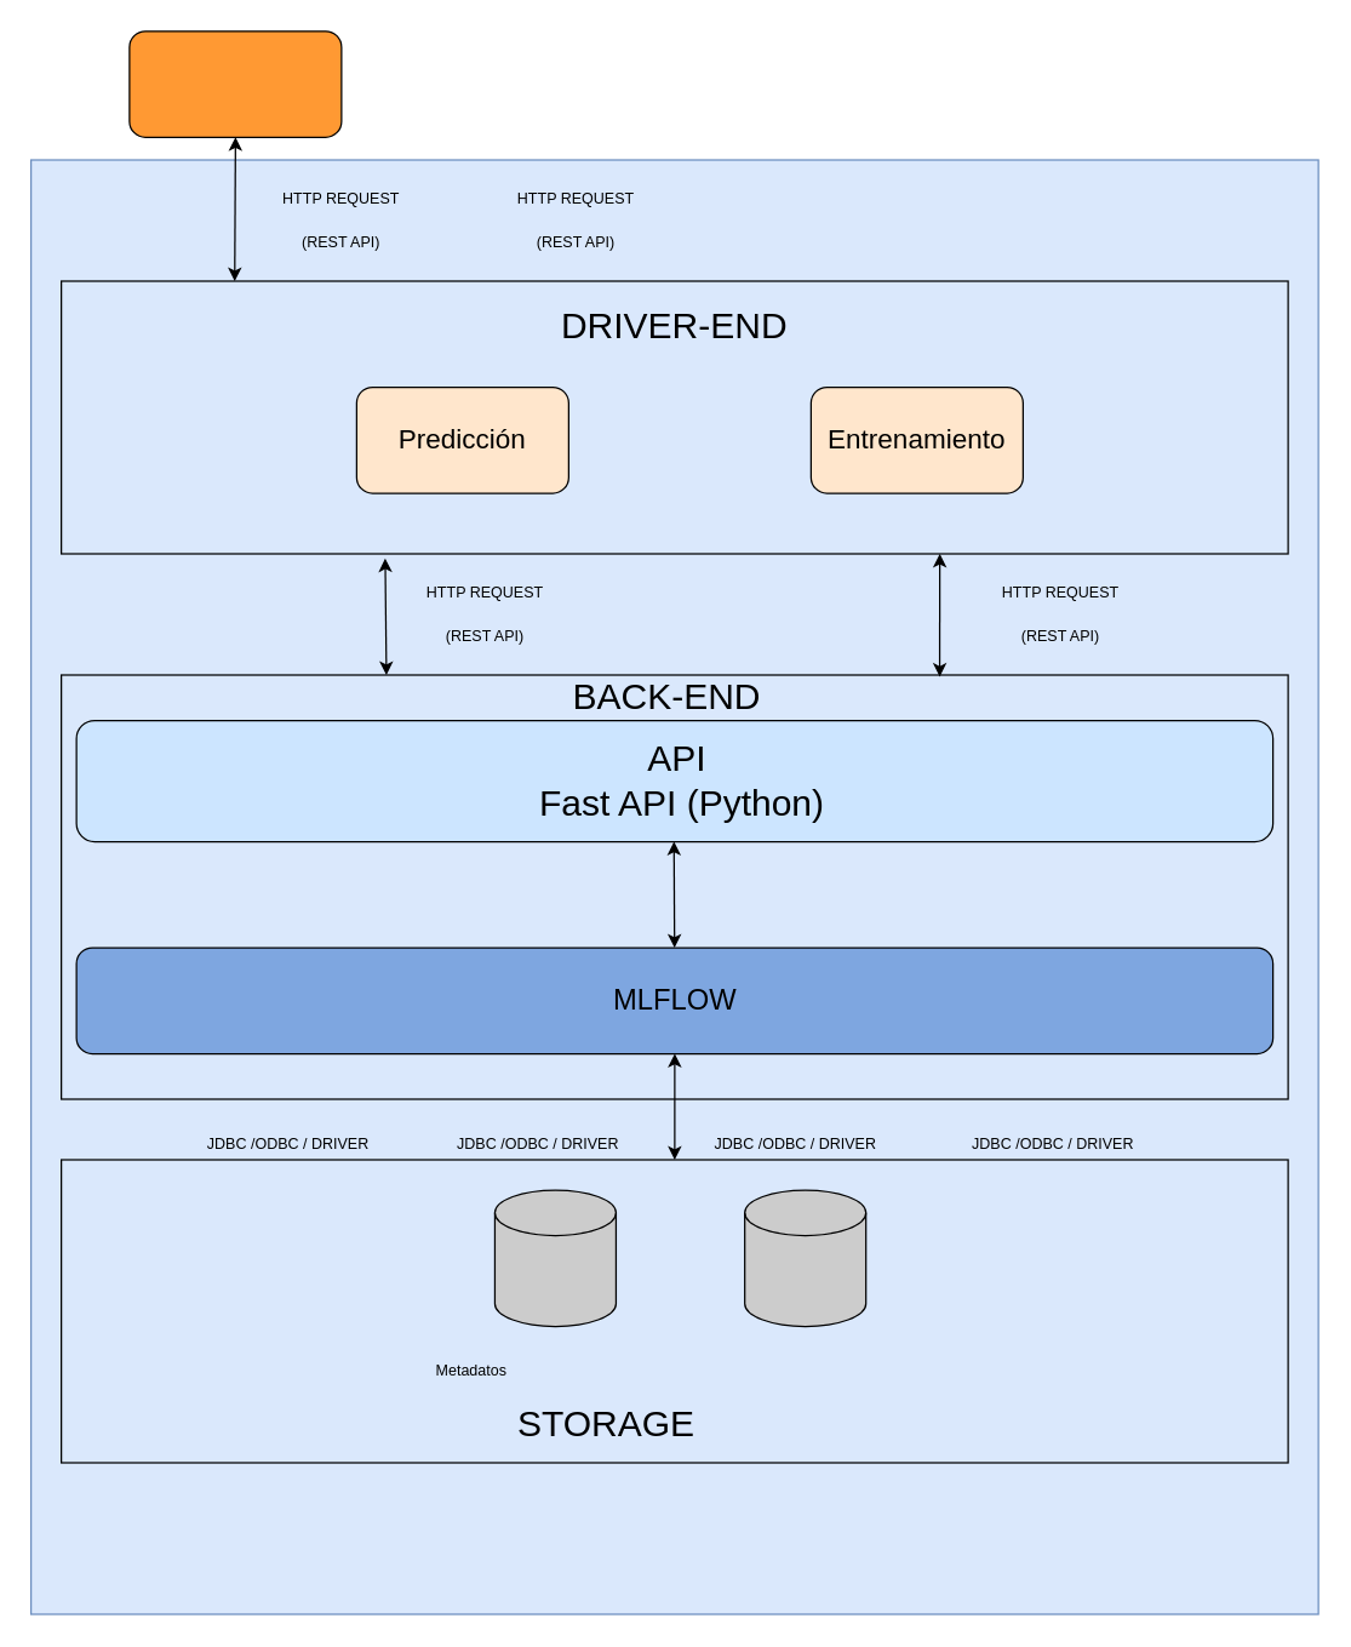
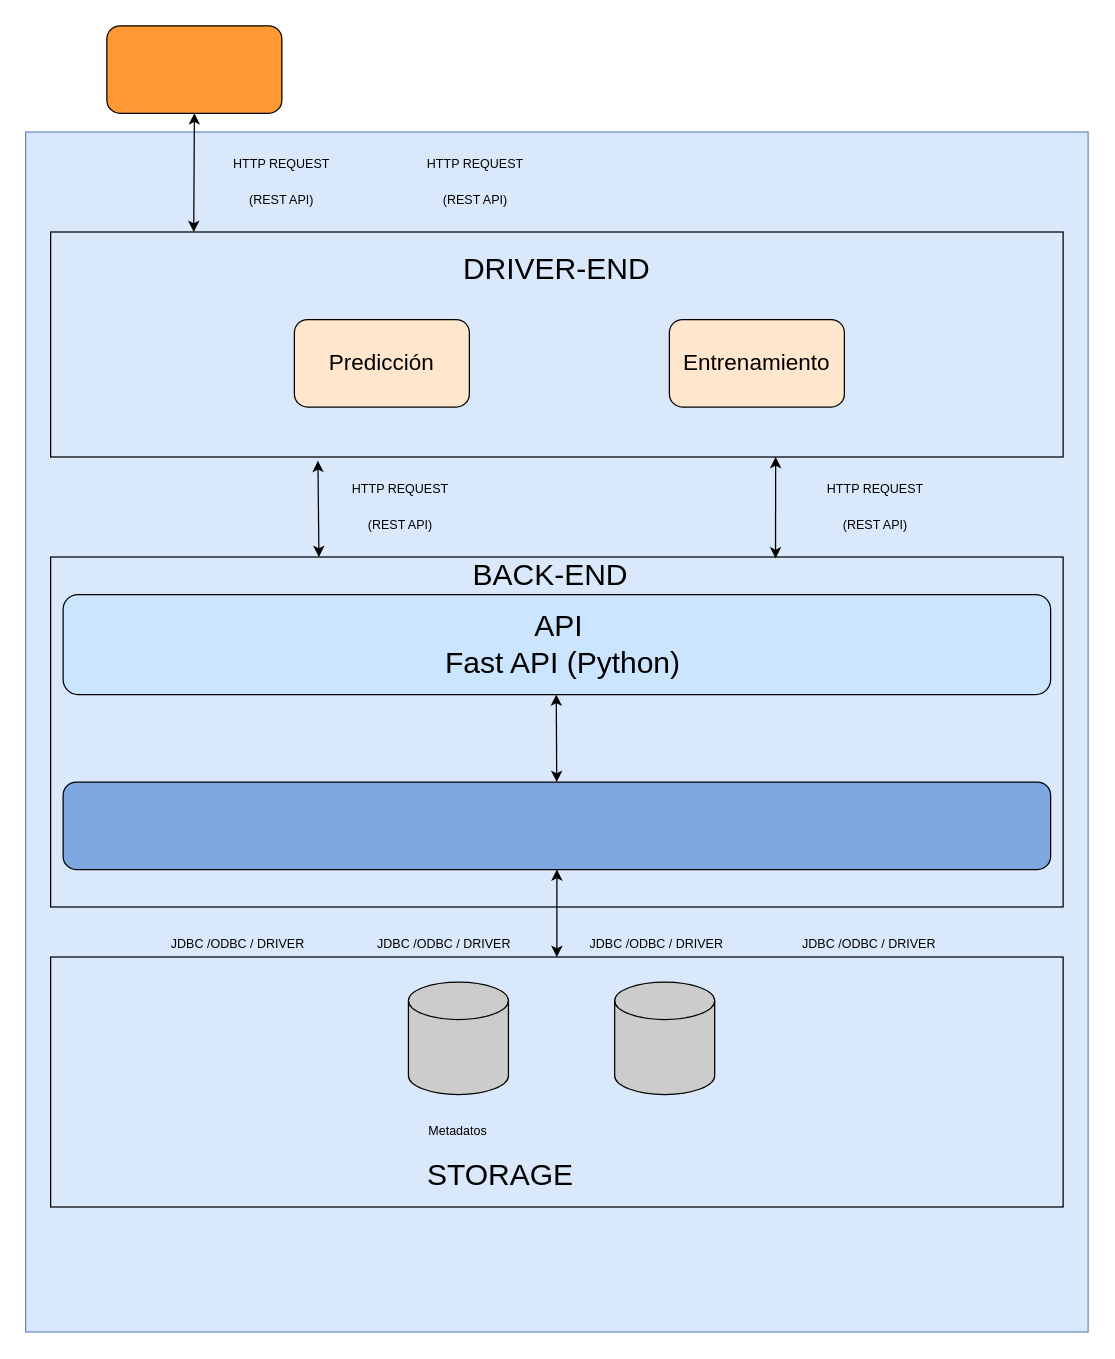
  <mxCell id="0" />
  <mxCell id="1" parent="0" />
  <mxCell id="2" value="" style="rounded=0;whiteSpace=wrap;html=1;fillColor=#dae8fc;strokeColor=#6c8ebf;" vertex="1" parent="1"><mxGeometry y="105" width="850" height="960" as="geometry" x="20" /></mxCell>
  <mxCell id="3" value="" style="rounded=0;whiteSpace=wrap;html=1;shadow=0;fontSize=10;fillColor=none;" parent="1" vertex="1"><mxGeometry x="40" y="445" width="810" height="280" as="geometry" /></mxCell>
  <mxCell id="4" value="" style="rounded=0;whiteSpace=wrap;html=1;shadow=0;fontSize=10;fillColor=none;" parent="1" vertex="1"><mxGeometry x="40" y="765" width="810" height="200" as="geometry" /></mxCell>
  <mxCell id="5" value="" style="rounded=0;whiteSpace=wrap;html=1;fontSize=18;fillColor=none;" parent="1" vertex="1"><mxGeometry x="40" y="185" width="810" height="180" as="geometry" /></mxCell>
  <mxCell id="6" value="" style="rounded=1;whiteSpace=wrap;html=1;fillColor=#FFE6CC;" parent="1" vertex="1"><mxGeometry x="235" y="255" width="140" height="70" as="geometry" /></mxCell>
  <mxCell id="7" value="" style="rounded=1;whiteSpace=wrap;html=1;fillColor=#FFE6CC;" parent="1" vertex="1"><mxGeometry x="535" y="255" width="140" height="70" as="geometry" /></mxCell>
  <mxCell id="8" value="&lt;font style=&quot;font-size: 18px;&quot;&gt;Predicción&lt;/font&gt;" style="text;html=1;strokeColor=none;fillColor=none;align=center;verticalAlign=middle;whiteSpace=wrap;rounded=0;" parent="1" vertex="1"><mxGeometry x="265" y="275" width="80" height="30" as="geometry" /></mxCell>
  <mxCell id="9" value="&lt;font style=&quot;font-size: 18px;&quot;&gt;Entrenamiento&lt;/font&gt;" style="text;html=1;strokeColor=none;fillColor=none;align=center;verticalAlign=middle;whiteSpace=wrap;rounded=0;" parent="1" vertex="1"><mxGeometry x="565" y="275" width="80" height="30" as="geometry" /></mxCell>
  <mxCell id="10" value="&lt;font style=&quot;font-size: 24px;&quot;&gt;DRIVER-END&lt;/font&gt;" style="text;html=1;strokeColor=none;fillColor=none;align=center;verticalAlign=middle;whiteSpace=wrap;rounded=0;fontSize=18;" parent="1" vertex="1"><mxGeometry x="350" y="200" width="190" height="30" as="geometry" /></mxCell>
  <mxCell id="11" value="" style="rounded=1;whiteSpace=wrap;html=1;fontSize=18;fillColor=#CCE5FF;" parent="1" vertex="1"><mxGeometry x="50" y="475" width="790" height="80" as="geometry" /></mxCell>
  <mxCell id="12" value="&lt;font style=&quot;font-size: 24px;&quot;&gt;API&amp;nbsp;&lt;br&gt;Fast API (Python)&lt;br&gt;&lt;/font&gt;" style="text;html=1;strokeColor=none;fillColor=none;align=center;verticalAlign=middle;whiteSpace=wrap;rounded=0;fontSize=18;" parent="1" vertex="1"><mxGeometry x="60" y="500" width="780" height="30" as="geometry" /></mxCell>
  <mxCell id="13" value="" style="endArrow=classic;startArrow=classic;html=1;rounded=0;fontSize=24;entryX=0.264;entryY=1.017;entryDx=0;entryDy=0;entryPerimeter=0;exitX=0.265;exitY=0;exitDx=0;exitDy=0;exitPerimeter=0;" parent="1" source="3" target="5" edge="1"><mxGeometry width="50" height="50" relative="1" as="geometry"><mxPoint x="255" y="435" as="sourcePoint" /><mxPoint x="305" y="385" as="targetPoint" /></mxGeometry></mxCell>
  <mxCell id="14" value="" style="endArrow=classic;startArrow=classic;html=1;rounded=0;fontSize=24;entryX=0.259;entryY=1;entryDx=0;entryDy=0;entryPerimeter=0;exitX=0.716;exitY=0.004;exitDx=0;exitDy=0;exitPerimeter=0;" parent="1" source="3" edge="1"><mxGeometry width="50" height="50" relative="1" as="geometry"><mxPoint x="620.39" y="435" as="sourcePoint" /><mxPoint x="620" y="365" as="targetPoint" /></mxGeometry></mxCell>
  <mxCell id="15" value="&lt;font style=&quot;font-size: 10px;&quot;&gt;HTTP REQUEST &lt;br&gt;(REST API)&lt;br&gt;&lt;/font&gt;" style="text;html=1;strokeColor=none;fillColor=none;align=center;verticalAlign=middle;whiteSpace=wrap;rounded=0;fontSize=24;" parent="1" vertex="1"><mxGeometry x="255" y="385" width="130" height="30" as="geometry" /></mxCell>
  <mxCell id="16" value="" style="shape=cylinder3;whiteSpace=wrap;html=1;boundedLbl=1;backgroundOutline=1;size=15;shadow=0;fontSize=10;fillColor=#CCCCCC;" parent="1" vertex="1"><mxGeometry x="326.25" y="785" width="80" height="90" as="geometry" /></mxCell>
  <mxCell id="17" style="edgeStyle=orthogonalEdgeStyle;rounded=0;orthogonalLoop=1;jettySize=auto;html=1;entryX=0.5;entryY=0;entryDx=0;entryDy=0;startArrow=classic;startFill=1;" edge="1" parent="1" source="18" target="4"><mxGeometry relative="1" as="geometry" /></mxCell>
  <mxCell id="18" value="" style="rounded=1;whiteSpace=wrap;html=1;fillColor=#7EA6E0;" parent="1" vertex="1"><mxGeometry x="50" y="625" width="790" height="70" as="geometry" /></mxCell>
- <mxCell id="19" value="&lt;span style=&quot;font-size: 19px;&quot;&gt;MLFLOW&lt;/span&gt;" style="text;html=1;strokeColor=none;fillColor=none;align=center;verticalAlign=middle;whiteSpace=wrap;rounded=0;fontSize=19;" parent="1" vertex="1"><mxGeometry x="402.5" y="645" width="85" height="30" as="geometry" /></mxCell>
  <mxCell id="20" value="" style="endArrow=classic;startArrow=classic;html=1;rounded=0;fontSize=24;entryX=0.259;entryY=1;entryDx=0;entryDy=0;entryPerimeter=0;" parent="1" edge="1"><mxGeometry width="50" height="50" relative="1" as="geometry"><mxPoint x="444.89" y="625" as="sourcePoint" /><mxPoint x="444.5" y="555" as="targetPoint" /></mxGeometry></mxCell>
  <mxCell id="21" value="" style="shape=cylinder3;whiteSpace=wrap;html=1;boundedLbl=1;backgroundOutline=1;size=15;shadow=0;fontSize=10;fillColor=#CCCCCC;" parent="1" vertex="1"><mxGeometry x="491.25" y="785" width="80" height="90" as="geometry" /></mxCell>
  <mxCell id="22" value="&lt;font style=&quot;font-size: 24px;&quot;&gt;BACK-END&lt;/font&gt;" style="text;html=1;strokeColor=none;fillColor=none;align=center;verticalAlign=middle;whiteSpace=wrap;rounded=0;fontSize=18;" parent="1" vertex="1"><mxGeometry x="345" y="445" width="190" height="30" as="geometry" /></mxCell>
  <mxCell id="23" value="&lt;font style=&quot;font-size: 10px;&quot;&gt;JDBC /ODBC / DRIVER&lt;/font&gt;" style="text;html=1;strokeColor=none;fillColor=none;align=center;verticalAlign=middle;whiteSpace=wrap;rounded=0;fontSize=24;" parent="1" vertex="1"><mxGeometry x="125" y="735" width="130" height="30" as="geometry" /></mxCell>
  <mxCell id="24" value="&lt;font style=&quot;font-size: 10px;&quot;&gt;JDBC /ODBC / DRIVER&lt;/font&gt;" style="text;html=1;strokeColor=none;fillColor=none;align=center;verticalAlign=middle;whiteSpace=wrap;rounded=0;fontSize=24;" parent="1" vertex="1"><mxGeometry x="290" y="735" width="130" height="30" as="geometry" /></mxCell>
  <mxCell id="25" value="&lt;font style=&quot;font-size: 10px;&quot;&gt;JDBC /ODBC / DRIVER&lt;/font&gt;" style="text;html=1;strokeColor=none;fillColor=none;align=center;verticalAlign=middle;whiteSpace=wrap;rounded=0;fontSize=24;" parent="1" vertex="1"><mxGeometry x="460" y="735" width="130" height="30" as="geometry" /></mxCell>
  <mxCell id="26" value="&lt;font style=&quot;font-size: 10px;&quot;&gt;JDBC /ODBC / DRIVER&lt;/font&gt;" style="text;html=1;strokeColor=none;fillColor=none;align=center;verticalAlign=middle;whiteSpace=wrap;rounded=0;fontSize=24;" parent="1" vertex="1"><mxGeometry x="630" y="735" width="130" height="30" as="geometry" /></mxCell>
  <mxCell id="27" value="&lt;font style=&quot;font-size: 24px;&quot;&gt;STORAGE&lt;/font&gt;" style="text;html=1;strokeColor=none;fillColor=none;align=center;verticalAlign=middle;whiteSpace=wrap;rounded=0;fontSize=18;" parent="1" vertex="1"><mxGeometry x="305" y="925" width="190" height="30" as="geometry" /></mxCell>
  <mxCell id="28" value="&lt;font style=&quot;font-size: 10px;&quot;&gt;HTTP REQUEST &lt;br&gt;(REST API)&lt;br&gt;&lt;/font&gt;" style="text;html=1;strokeColor=none;fillColor=none;align=center;verticalAlign=middle;whiteSpace=wrap;rounded=0;fontSize=24;" parent="1" vertex="1"><mxGeometry x="635" y="385" width="130" height="30" as="geometry" /></mxCell>
  <mxCell id="29" value="" style="rounded=1;whiteSpace=wrap;html=1;fillColor=#FF9933;" parent="1" vertex="1"><mxGeometry x="85" y="20" width="140" height="70" as="geometry" /></mxCell>
  <mxCell id="30" value="" style="endArrow=classic;startArrow=classic;html=1;rounded=0;fontSize=24;entryX=0.5;entryY=1;entryDx=0;entryDy=0;exitX=0.716;exitY=0.004;exitDx=0;exitDy=0;exitPerimeter=0;" parent="1" target="29" edge="1"><mxGeometry width="50" height="50" relative="1" as="geometry"><mxPoint x="154.5" y="185" as="sourcePoint" /><mxPoint x="154.54" y="103.88" as="targetPoint" /></mxGeometry></mxCell>
  <mxCell id="31" value="&lt;font style=&quot;font-size: 10px;&quot;&gt;HTTP REQUEST &lt;br&gt;(REST API)&lt;br&gt;&lt;/font&gt;" style="text;html=1;strokeColor=none;fillColor=none;align=center;verticalAlign=middle;whiteSpace=wrap;rounded=0;fontSize=24;" parent="1" vertex="1"><mxGeometry x="315" y="125" width="130" height="30" as="geometry" /></mxCell>
  <mxCell id="32" value="&lt;font style=&quot;font-size: 10px;&quot;&gt;HTTP REQUEST &lt;br&gt;(REST API)&lt;br&gt;&lt;/font&gt;" style="text;html=1;strokeColor=none;fillColor=none;align=center;verticalAlign=middle;whiteSpace=wrap;rounded=0;fontSize=24;" parent="1" vertex="1"><mxGeometry x="160" y="125" width="130" height="30" as="geometry" /></mxCell>
  <mxCell id="33" value="" style="shape=image;verticalLabelPosition=bottom;labelBackgroundColor=default;verticalAlign=top;aspect=fixed;imageAspect=0;image=https://miro.medium.com/v2/resize:fit:750/1*OsB57V0FPteixDBD_BBN4g.png;" vertex="1" parent="1"><mxGeometry x="695" y="635" width="136.36" height="50" as="geometry" /></mxCell>
  <mxCell id="34" value="" style="shape=image;verticalLabelPosition=bottom;labelBackgroundColor=default;verticalAlign=top;aspect=fixed;imageAspect=0;image=https://fastapi.tiangolo.com/img/logo-margin/logo-teal.png;" vertex="1" parent="1"><mxGeometry x="671.63" y="484.67" width="168.37" height="60.67" as="geometry" /></mxCell>
  <mxCell id="35" value="" style="shape=image;verticalLabelPosition=bottom;labelBackgroundColor=default;verticalAlign=top;aspect=fixed;imageAspect=0;image=https://images.ctfassets.net/em6l9zw4tzag/oVfiswjNH7DuCb7qGEBPK/b391db3a1d0d3290b96ce7f6aacb32b0/python.png;" vertex="1" parent="1"><mxGeometry x="65" y="490.01" width="54.99" height="54.99" as="geometry" /></mxCell>
  <mxCell id="36" value="" style="shape=image;verticalLabelPosition=bottom;labelBackgroundColor=default;verticalAlign=top;aspect=fixed;imageAspect=0;image=https://upload.wikimedia.org/wikipedia/commons/thumb/2/29/Postgresql_elephant.svg/993px-Postgresql_elephant.svg.png;" vertex="1" parent="1"><mxGeometry x="345.97" y="825" width="40.57" height="41.84" as="geometry" /></mxCell>
  <mxCell id="37" value="" style="shape=image;verticalLabelPosition=bottom;labelBackgroundColor=default;verticalAlign=top;aspect=fixed;imageAspect=0;image=https://cdn.worldvectorlogo.com/logos/minio-1.svg;" vertex="1" parent="1"><mxGeometry x="519.29" y="825" width="20.71" height="41.84" as="geometry" /></mxCell>
- <mxCell id="38" value="&lt;font style=&quot;font-size: 10px;&quot;&gt;Metadatos&lt;br&gt;&lt;/font&gt;" style="text;html=1;strokeColor=none;fillColor=none;align=center;verticalAlign=middle;whiteSpace=wrap;rounded=0;fontSize=24;" vertex="1" parent="1"><mxGeometry x="246.26" y="885" width="130" height="30" as="geometry" /></mxCell>
+ <mxCell id="38" value="&lt;font style=&quot;font-size: 10px;&quot;&gt;Metadatos&lt;br&gt;&lt;/font&gt;" style="text;html=1;strokeColor=none;fillColor=none;align=center;verticalAlign=middle;whiteSpace=wrap;rounded=0;fontSize=24;" vertex="1" parent="1"><mxGeometry x="301.26" y="885" width="130" height="30" as="geometry" /></mxCell>
  <mxCell id="39" value="" style="shape=image;verticalLabelPosition=bottom;labelBackgroundColor=default;verticalAlign=top;aspect=fixed;imageAspect=0;image=https://static-00.iconduck.com/assets.00/flask-icon-797x1024-5a9evoph.png;" vertex="1" parent="1"><mxGeometry x="102.4" y="238" width="57.6" height="74" as="geometry" /></mxCell>
  <mxCell id="40" value="" style="shape=image;verticalLabelPosition=bottom;labelBackgroundColor=default;verticalAlign=top;aspect=fixed;imageAspect=0;image=https://images.ctfassets.net/em6l9zw4tzag/oVfiswjNH7DuCb7qGEBPK/b391db3a1d0d3290b96ce7f6aacb32b0/python.png;" vertex="1" parent="1"><mxGeometry x="779.75" y="305" width="54.99" height="54.99" as="geometry" /></mxCell>
  <mxCell id="41" value="" style="shape=image;verticalLabelPosition=bottom;labelBackgroundColor=default;verticalAlign=top;aspect=fixed;imageAspect=0;image=https://static.vecteezy.com/system/resources/previews/027/127/463/non_2x/javascript-logo-javascript-icon-transparent-free-png.png;" vertex="1" parent="1"><mxGeometry x="774.49" y="200" width="65.51" height="65.51" as="geometry" /></mxCell>
  <mxCell id="42" value="" style="shape=image;verticalLabelPosition=bottom;labelBackgroundColor=default;verticalAlign=top;aspect=fixed;imageAspect=0;image=https://1000marcas.net/wp-content/uploads/2021/05/Docker-Logo-tm.png;" vertex="1" parent="1"><mxGeometry x="710" y="975" width="146.47" height="83" as="geometry" /></mxCell>
